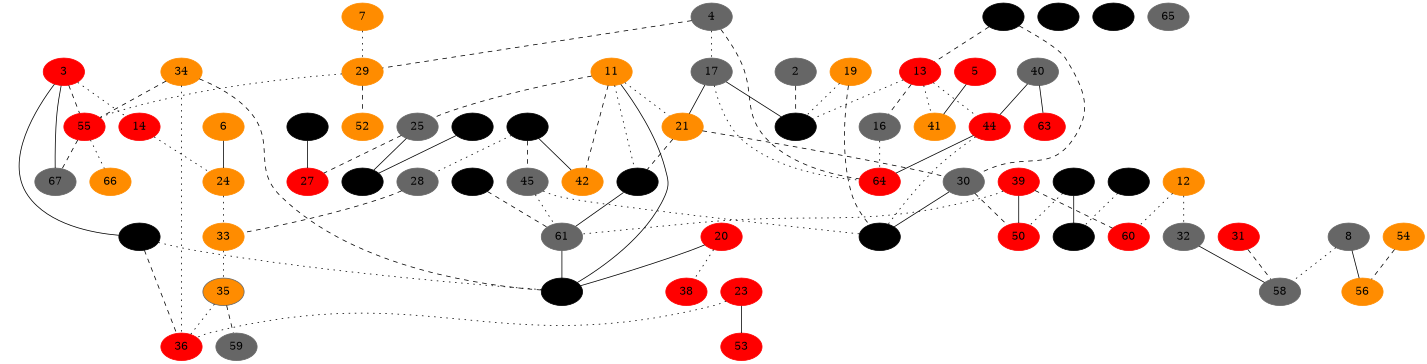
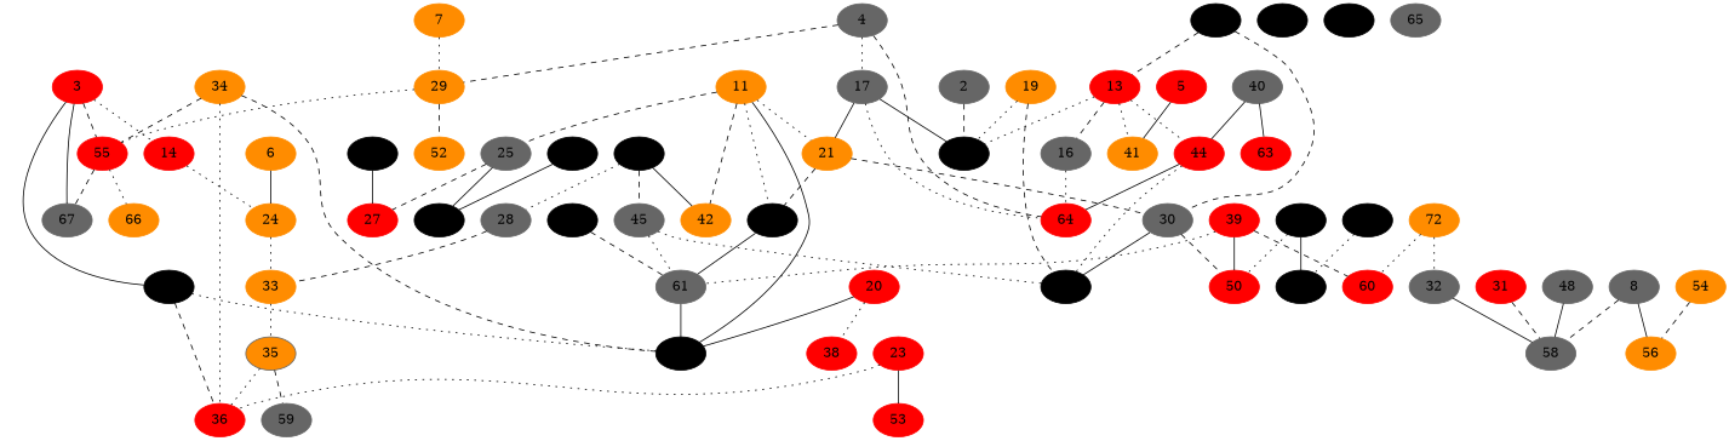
  graph {
    node [color=red style=filled]
    edge [style=dotted]
    1 [color=black]
    27
    2 [color=gray40]
    47 [color=black]
    3
    14
    22 [color=black]
    55
    67 [color=gray40]
    24 [color=darkorange]
    68 [color=black]
    36
    66 [color=darkorange]
    4 [color=gray40]
    17 [color=gray40]
    29 [color=darkorange]
    64
    21 [color=darkorange]
    30 [color=gray40]
    46 [color=black]
    52 [color=darkorange]
    41 [color=darkorange]
    5
    6 [color=darkorange]
    33 [color=darkorange]
    7 [color=darkorange]
    8 [color=gray40]
    56 [color=darkorange]
    58 [color=gray40]
    9 [color=black]
    13
    16 [color=gray40]
    44
    50
    62 [color=black]
    10 [color=black]
    28 [color=gray40]
    42 [color=darkorange]
    45 [color=gray40]
    61 [color=gray40]
    11 [color=darkorange]
    25 [color=gray40]
    49 [color=black]
-   12 [color=darkorange]
+   12 [color=darkorange label=72]
    32 [color=gray40]
    60
    15 [color=black]
    18 [color=black]
    57 [color=black]
    19 [color=darkorange]
    20
    38
    23
    53
    35 [color=gray40 fillcolor=darkorange]
    26 [color=black]
    31
    59 [color=gray40]
    34 [color=darkorange]
    37 [color=black]
    39
    40 [color=gray40]
    63
    43 [color=black]
+   48 [color=gray40]
    51 [color=black]
    54 [color=darkorange]
    65 [color=gray40]
    1 -- 27 [style=solid]
    2 -- 47 [style=dashed]
    3 -- 14
    3 -- 22 [style=solid]
    3 -- 55 [style=dashed]
    3 -- 67 [style=solid]
    14 -- 24
    22 -- 68
    22 -- 36 [style=dashed]
    55 -- 67 [style=dashed]
    55 -- 66
    24 -- 33
    4 -- 17
    4 -- 29 [style=dashed]
    4 -- 64 [style=dashed]
    17 -- 47 [style=solid]
    17 -- 64
    17 -- 21 [style=solid]
    29 -- 55
    29 -- 52 [style=dashed]
    21 -- 30 [style=dashed]
    21 -- 46 [style=dashed]
    30 -- 50 [style=dashed]
    30 -- 62 [style=solid]
    46 -- 61 [style=solid]
    5 -- 41 [style=solid]
    6 -- 24 [style=solid]
    33 -- 35
    7 -- 29
    8 -- 56 [style=solid]
-   8 -- 58
+   8 -- 58 [style=dashed]
    9 -- 30 [style=dashed]
    9 -- 13 [style=dashed]
    13 -- 47
    13 -- 41
    13 -- 16 [style=dashed]
    13 -- 44
    16 -- 64
    44 -- 64 [style=solid]
    44 -- 62
    10 -- 28
    10 -- 42 [style=solid]
    10 -- 45 [style=dashed]
    28 -- 33 [style=dashed]
    45 -- 62
    45 -- 61
    61 -- 68 [style=solid]
    11 -- 68 [style=solid]
    11 -- 21
    11 -- 46
    11 -- 42 [style=dashed]
    11 -- 25 [style=dashed]
    25 -- 27 [style=dashed]
    25 -- 49 [style=solid]
    12 -- 32
    12 -- 60
    32 -- 58 [style=solid]
    15 -- 61 [style=dashed]
    18 -- 50
    18 -- 57 [style=solid]
    19 -- 47
    19 -- 62 [style=dashed]
    20 -- 68 [style=solid]
    20 -- 38
    23 -- 36
    23 -- 53 [style=solid]
    35 -- 36
    35 -- 59 [style=dashed]
    31 -- 58 [style=dashed]
    34 -- 55 [style=dashed]
    34 -- 68 [style=dashed]
    34 -- 36
    37 -- 49 [style=solid]
    39 -- 50 [style=solid]
    39 -- 61
    39 -- 60 [style=dashed]
    40 -- 44 [style=solid]
    40 -- 63 [style=solid]
+   48 -- 58 [style=solid]
    51 -- 57
    54 -- 56 [style=dashed]
  }
